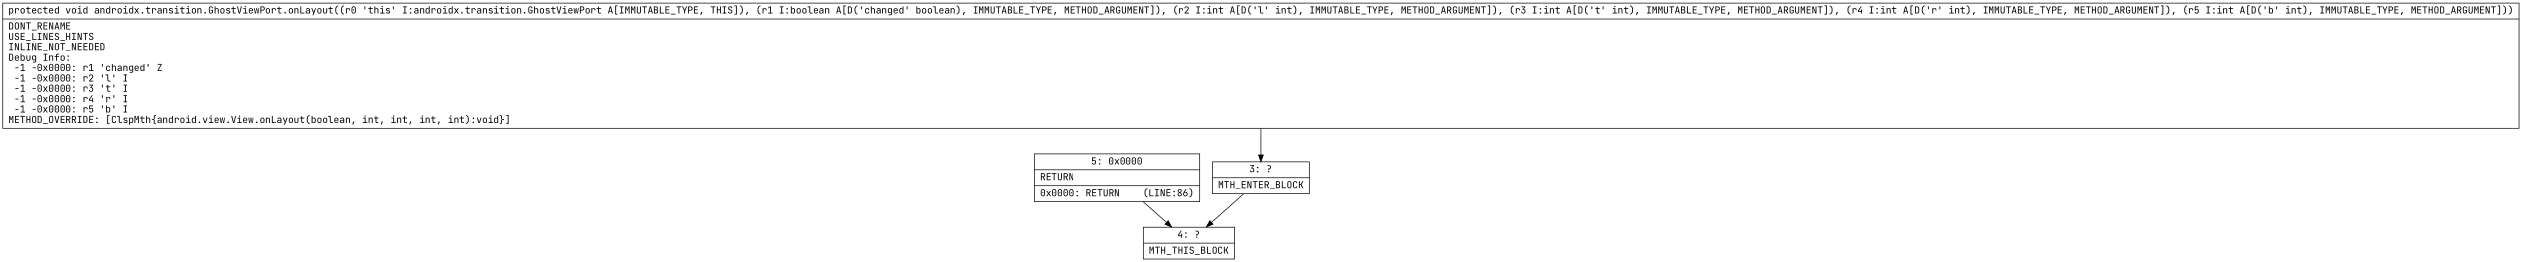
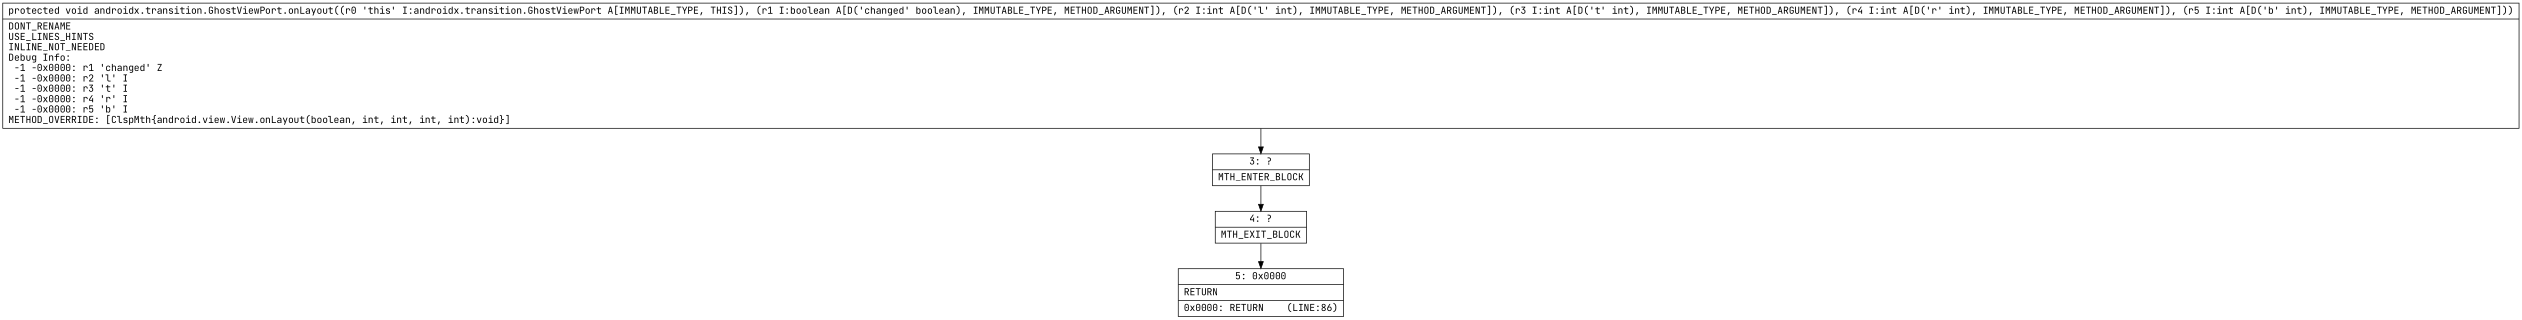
  digraph {
    fontname="JetBrains Mono"
    node [fontname="JetBrains Mono" shape=record]
    edge [fontname="JetBrains Mono"]
    n1 [label="{3\:\ ?|MTH_ENTER_BLOCK\l}"]
-   n2 [label="{4\:\ ?|MTH_THIS_BLOCK\l}"]
+   n2 [label="{4\:\ ?|MTH_EXIT_BLOCK\l}"]
    n3 [label="{5\:\ 0x0000|RETURN\l|0x0000: RETURN    (LINE:86)\l}"]
    n4 [label="{protected void androidx.transition.GhostViewPort.onLayout((r0 'this' I:androidx.transition.GhostViewPort A[IMMUTABLE_TYPE, THIS]), (r1 I:boolean A[D('changed' boolean), IMMUTABLE_TYPE, METHOD_ARGUMENT]), (r2 I:int A[D('l' int), IMMUTABLE_TYPE, METHOD_ARGUMENT]), (r3 I:int A[D('t' int), IMMUTABLE_TYPE, METHOD_ARGUMENT]), (r4 I:int A[D('r' int), IMMUTABLE_TYPE, METHOD_ARGUMENT]), (r5 I:int A[D('b' int), IMMUTABLE_TYPE, METHOD_ARGUMENT]))  | DONT_RENAME\lUSE_LINES_HINTS\lINLINE_NOT_NEEDED\lDebug Info:\l  \-1 \-0x0000: r1 'changed' Z\l  \-1 \-0x0000: r2 'l' I\l  \-1 \-0x0000: r3 't' I\l  \-1 \-0x0000: r4 'r' I\l  \-1 \-0x0000: r5 'b' I\lMETHOD_OVERRIDE: [ClspMth\{android.view.View.onLayout(boolean, int, int, int, int):void\}]\l}"]
    n1 -> n2
-   n3 -> n2
+   n2 -> n3
    n4 -> n1
  }
